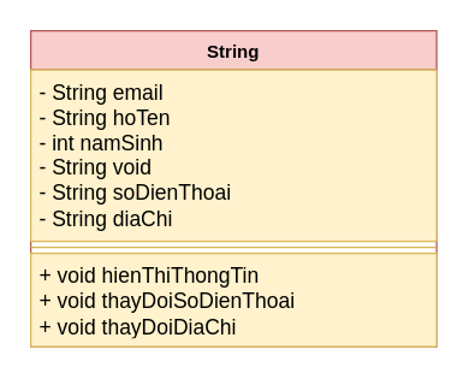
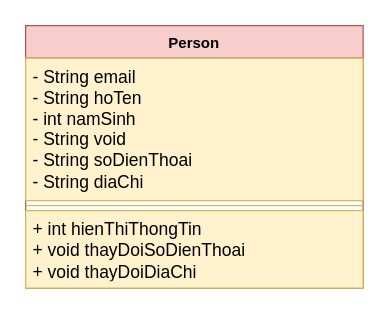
  <mxCell id="0" />
  <mxCell id="1" parent="0" />
- <mxCell id="2" value="String" style="swimlane;fontStyle=1;align=center;verticalAlign=top;childLayout=stackLayout;horizontal=1;startSize=26;horizontalStack=0;resizeParent=1;resizeParentMax=0;resizeLast=0;collapsible=1;marginBottom=0;whiteSpace=wrap;html=1;fillColor=#f8cecc;strokeColor=#b85450;" vertex="1" parent="1"><mxGeometry x="20" y="20" width="270" height="210" as="geometry" /></mxCell>
+ <mxCell id="2" value="Person" style="swimlane;fontStyle=1;align=center;verticalAlign=top;childLayout=stackLayout;horizontal=1;startSize=26;horizontalStack=0;resizeParent=1;resizeParentMax=0;resizeLast=0;collapsible=1;marginBottom=0;whiteSpace=wrap;html=1;fillColor=#f8cecc;strokeColor=#b85450;" vertex="1" parent="1"><mxGeometry x="20" y="20" width="270" height="210" as="geometry" /></mxCell>
  <mxCell id="3" value="&lt;font style=&quot;font-size: 14px;&quot;&gt;- String email&lt;br&gt;- String hoTen&lt;br&gt;- int namSinh&lt;br&gt;- String void&lt;br&gt;- String soDienThoai&lt;br&gt;- String diaChi&lt;/font&gt;" style="text;strokeColor=#d6b656;fillColor=#fff2cc;align=left;verticalAlign=top;spacingLeft=4;spacingRight=4;overflow=hidden;rotatable=0;points=[[0,0.5],[1,0.5]];portConstraint=eastwest;whiteSpace=wrap;html=1;" vertex="1" parent="2"><mxGeometry y="26" width="270" height="114" as="geometry" /></mxCell>
  <mxCell id="4" value="" style="line;strokeWidth=1;fillColor=#fff2cc;align=left;verticalAlign=middle;spacingTop=-1;spacingLeft=3;spacingRight=3;rotatable=0;labelPosition=right;points=[];portConstraint=eastwest;strokeColor=#d6b656;" vertex="1" parent="2"><mxGeometry y="140" width="270" height="8" as="geometry" /></mxCell>
- <mxCell id="5" value="&lt;font style=&quot;font-size: 14px;&quot;&gt;+ void hienThiThongTin&lt;br&gt;+ void thayDoiSoDienThoai&lt;br&gt;+ void thayDoiDiaChi&lt;/font&gt;" style="text;strokeColor=#d6b656;fillColor=#fff2cc;align=left;verticalAlign=top;spacingLeft=4;spacingRight=4;overflow=hidden;rotatable=0;points=[[0,0.5],[1,0.5]];portConstraint=eastwest;whiteSpace=wrap;html=1;" vertex="1" parent="2"><mxGeometry y="148" width="270" height="62" as="geometry" /></mxCell>
+ <mxCell id="5" value="&lt;font style=&quot;font-size: 14px;&quot;&gt;+ int hienThiThongTin&lt;br&gt;+ void thayDoiSoDienThoai&lt;br&gt;+ void thayDoiDiaChi&lt;/font&gt;" style="text;strokeColor=#d6b656;fillColor=#fff2cc;align=left;verticalAlign=top;spacingLeft=4;spacingRight=4;overflow=hidden;rotatable=0;points=[[0,0.5],[1,0.5]];portConstraint=eastwest;whiteSpace=wrap;html=1;" vertex="1" parent="2"><mxGeometry y="148" width="270" height="62" as="geometry" /></mxCell>
